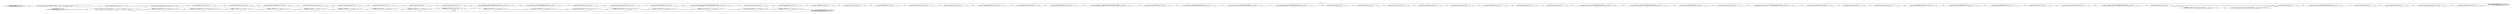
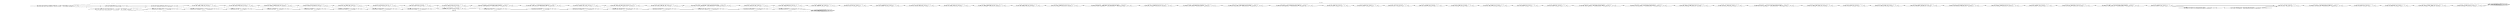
  digraph {
    fontname="Courier Prime"
    rankdir=LR
    node [fillcolor=white fontname="Courier Prime" shape=ellipse style=filled]
    edge [fontname="Courier Prime" style=bold]
    n1 [label="filters.put(\"pattern_replace\",requiresAnalysisSettings(null))@@@44@@@['1', '1', '0']"]
    n2 [label="filters.put(\"persian_normalization\",null)@@@45@@@['1', '1', '0']"]
    n3 [label="filters.put(\"porter_stem\",null)@@@46@@@['1', '1', '0']"]
    n4 [label="filters.put(\"delimited_payload_filter\",null)@@@17@@@['1', '1', '0']"]
    n5 [label="filters.put(\"delimited_payload\",null)@@@18@@@['1', '1', '0']"]
    n6 [label="tokenizers.put(\"uax_url_email\",null)@@@18@@@['0', '0', '1']"]
    n7 [label="filters.put(\"dictionary_decompounder\",requiresAnalysisSettings(null))@@@19@@@['1', '1', '0']"]
    n8 [label="tokenizers.put(\"whitespace\",null)@@@19@@@['0', '0', '1']"]
    n9 [label="filters.put(\"dutch_stem\",null)@@@20@@@['1', '1', '0']"]
    n10 [label="tokenizers.put(\"simple_pattern\",null)@@@4@@@['0', '0', '1']"]
    n11 [label="tokenizers.put(\"simple_pattern_split\",null)@@@5@@@['0', '0', '1']"]
    n12 [label="tokenizers.put(\"thai\",null)@@@6@@@['0', '0', '1']"]
    n13 [label="tokenizers.put(\"keyword\",null)@@@20@@@['0', '0', '1']"]
    n14 [fillcolor=lightgray label="return tokenizers@@@21@@@['0', '0', '1']"]
    n15 [label="tokenizers.put(\"PathHierarchy\",null)@@@16@@@['0', '0', '1']"]
    n16 [label="tokenizers.put(\"pattern\",null)@@@17@@@['0', '0', '1']"]
    n17 [label="filters.put(\"predicate_token_filter\",requiresAnalysisSettings(null))@@@47@@@['1', '1', '0']"]
    n18 [label="tokenizers.put(\"path_hierarchy\",null)@@@15@@@['0', '0', '1']"]
    n19 [label="filters.put(\"common_grams\",requiresAnalysisSettings(null))@@@14@@@['1', '1', '0']"]
    n20 [label="filters.put(\"condition\",requiresAnalysisSettings(null))@@@15@@@['1', '1', '0']"]
    n21 [label="filters.put(\"decimal_digit\",null)@@@16@@@['1', '1', '0']"]
    n22 [label="filters.put(\"multiplexer\",null)@@@40@@@['1', '1', '0']"]
    n23 [label="filters.put(\"ngram\",null)@@@41@@@['1', '1', '0']"]
    n24 [label="filters.put(\"nGram\",null)@@@42@@@['1', '1', '0']"]
    n25 [label="Map<String,AnalysisProvider<TokenFilterFactory>> filters = new TreeMap<>()@@@3@@@['1', '1', '0']"]
    n26 [fillcolor=lightgray label="return filters@@@66@@@['1', '1', '0']"]
    n27 [label="filters.put(\"apostrophe\",null)@@@4@@@['1', '1', '0']"]
    n28 [label="Map<String,AnalysisProvider<TokenizerFactory>> tokenizers = new TreeMap<>()@@@3@@@['0', '0', '1']"]
    n29 [label="filters.put(\"min_hash\",null)@@@39@@@['1', '1', '0']"]
    n30 [label="filters.put(\"german_stem\",null)@@@28@@@['1', '1', '0']"]
    n31 [label="filters.put(\"hindi_normalization\",null)@@@29@@@['1', '1', '0']"]
    n32 [label="filters.put(\"hyphenation_decompounder\",requiresAnalysisSettings(null))@@@30@@@['1', '1', '0']"]
    n33 [label="filters.put(\"scandinavian_folding\",null)@@@51@@@['1', '1', '0']"]
    n34 [label="filters.put(\"scandinavian_normalization\",null)@@@52@@@['1', '1', '0']"]
    n35 [label="filters.put(\"serbian_normalization\",null)@@@53@@@['1', '1', '0']"]
-   n36 [fillcolor=lightgray label="getTokenFilters['1', '0', '0']" shape=diamond]
    n37 [label="filters.put(\"arabic_normalization\",null)@@@5@@@['1', '1', '0']"]
    n38 [label="filters.put(\"arabic_stem\",null)@@@6@@@['1', '1', '0']"]
    n39 [label="filters.put(\"asciifolding\",null)@@@7@@@['1', '1', '0']"]
    n40 [label="filters.put(\"french_stem\",null)@@@26@@@['1', '1', '0']"]
    n41 [label="filters.put(\"german_normalization\",null)@@@27@@@['1', '1', '0']"]
    n42 [label="filters.put(\"brazilian_stem\",null)@@@9@@@['1', '1', '0']"]
    n43 [label="filters.put(\"cjk_bigram\",null)@@@10@@@['1', '1', '0']"]
    n44 [label="tokenizers.put(\"edgeNGram\",null)@@@9@@@['0', '0', '1']"]
    n45 [label="filters.put(\"cjk_width\",null)@@@11@@@['1', '1', '0']"]
    n46 [label="tokenizers.put(\"edge_ngram\",null)@@@10@@@['0', '0', '1']"]
    n47 [label="filters.put(\"snowball\",null)@@@54@@@['1', '1', '0']"]
    n48 [label="filters.put(\"sorani_normalization\",null)@@@55@@@['1', '1', '0']"]
    n49 [label="filters.put(\"stemmer_override\",requiresAnalysisSettings(null))@@@56@@@['1', '1', '0']"]
-   n50 [fillcolor=lightgray label="getTokenizers['0', '0', '1']" shape=diamond]
    n51 [label="filters.put(\"reverse\",null)@@@49@@@['1', '1', '0']"]
    n52 [label="filters.put(\"russian_stem\",null)@@@50@@@['1', '1', '0']"]
    n53 [label="filters.put(\"pattern_capture\",requiresAnalysisSettings(null))@@@43@@@['1', '1', '0']"]
    n54 [label="tokenizers.put(\"classic\",null)@@@12@@@['0', '0', '1']"]
    n55 [label="tokenizers.put(\"letter\",null)@@@13@@@['0', '0', '1']"]
    n56 [label="tokenizers.put(\"lowercase\",null)@@@14@@@['0', '0', '1']"]
    n57 [label="filters.put(\"length\",null)@@@36@@@['1', '1', '0']"]
    n58 [label="filters.put(\"limit\",null)@@@37@@@['1', '1', '0']"]
    n59 [label="filters.put(\"lowercase\",null)@@@38@@@['1', '1', '0']"]
    n60 [label="filters.put(\"edge_ngram\",null)@@@21@@@['1', '1', '0']"]
    n61 [label="filters.put(\"edgeNGram\",null)@@@22@@@['1', '1', '0']"]
    n62 [label="filters.put(\"stemmer\",null)@@@57@@@['1', '1', '0']"]
    n63 [label="tokenizers.put(\"nGram\",null)@@@7@@@['0', '0', '1']"]
    n64 [label="filters.put(\"bengali_normalization\",null)@@@8@@@['1', '1', '0']"]
    n65 [label="filters.put(\"word_delimiter\",null)@@@65@@@['1', '1', '0']"]
    n66 [label="tokenizers.put(\"ngram\",null)@@@8@@@['0', '0', '1']"]
    n67 [label="filters.put(\"uppercase\",null)@@@63@@@['1', '1', '0']"]
    n68 [label="filters.put(\"word_delimiter_graph\",null)@@@64@@@['1', '1', '0']"]
    n69 [label="filters.put(\"elision\",null)@@@23@@@['1', '1', '0']"]
    n70 [label="filters.put(\"fingerprint\",null)@@@24@@@['1', '1', '0']"]
    n71 [label="filters.put(\"classic\",null)@@@12@@@['1', '1', '0']"]
    n72 [label="filters.put(\"czech_stem\",null)@@@13@@@['1', '1', '0']"]
    n73 [label="filters.put(\"remove_duplicates\",null)@@@48@@@['1', '1', '0']"]
    n74 [label="filters.put(\"flatten_graph\",null)@@@25@@@['1', '1', '0']"]
    n75 [label="filters.put(\"trim\",null)@@@60@@@['1', '1', '0']"]
    n76 [label="filters.put(\"synonym\",requiresAnalysisSettings(null))@@@58@@@['0', '1', '0']"]
    n77 [label="filters.put(\"truncate\",requiresAnalysisSettings(null))@@@61@@@['1', '1', '0']"]
    n78 [label="filters.put(\"synonym_graph\",requiresAnalysisSettings(null))@@@59@@@['0', '1', '0']"]
    n79 [label="filters.put(\"keep\",requiresAnalysisSettings(null))@@@32@@@['1', '1', '0']"]
    n80 [label="filters.put(\"keep_types\",requiresAnalysisSettings(null))@@@33@@@['1', '1', '0']"]
    n81 [label="filters.put(\"keyword_marker\",requiresAnalysisSettings(null))@@@34@@@['1', '1', '0']"]
    n82 [label="tokenizers.put(\"char_group\",null)@@@11@@@['0', '0', '1']"]
    n83 [label="filters.put(\"unique\",null)@@@62@@@['1', '1', '0']"]
    n84 [label="filters.put(\"indic_normalization\",null)@@@31@@@['1', '1', '0']"]
    n85 [label="filters.put(\"kstem\",null)@@@35@@@['1', '1', '0']"]
    n1 -> n2
    n2 -> n3
    n3 -> n17
    n4 -> n5
    n5 -> n6 [label=0 style=dashed]
    n5 -> n7
    n6 -> n8
    n7 -> n9
    n8 -> n13
    n9 -> n13 [label=0 style=dashed]
    n9 -> n60
    n10 -> n11
    n11 -> n12
    n12 -> n63
    n13 -> n14
    n15 -> n16
    n16 -> n6
    n17 -> n73
    n18 -> n15
    n19 -> n20
    n20 -> n21
    n21 -> n4
    n21 -> n15 [label=0 style=dashed]
    n22 -> n23
    n23 -> n24
    n24 -> n53
    n25 -> n26 [label=filters style=solid]
    n25 -> n27
    n25 -> n28 [label=0 style=dashed]
    n27 -> n10 [label=0 style=dashed]
    n27 -> n37
    n28 -> n10
    n28 -> n14 [label=tokenizers style=solid]
    n29 -> n22
    n30 -> n31
    n31 -> n32
    n32 -> n84
    n33 -> n34
    n34 -> n35
    n35 -> n47
-   n36 -> n25
    n37 -> n11 [label=0 style=dashed]
    n37 -> n38
    n38 -> n12 [label=0 style=dashed]
    n38 -> n39
    n39 -> n63 [label=0 style=dashed]
    n39 -> n64
    n40 -> n41
    n41 -> n30
    n42 -> n43
    n42 -> n44 [label=0 style=dashed]
    n43 -> n45
    n43 -> n46 [label=0 style=dashed]
    n44 -> n46
    n45 -> n71
    n45 -> n82 [label=0 style=dashed]
    n46 -> n82
    n47 -> n48
    n48 -> n49
    n49 -> n62
-   n50 -> n28
    n51 -> n52
    n52 -> n33
    n53 -> n1
    n54 -> n55
    n55 -> n56
    n56 -> n18
    n57 -> n58
    n58 -> n59
    n59 -> n29
    n60 -> n61
    n61 -> n69
    n62 -> n75
    n62 -> n76
    n63 -> n66
    n64 -> n42
    n64 -> n66 [label=0 style=dashed]
    n65 -> n26
    n66 -> n44
    n67 -> n68
    n68 -> n65
    n69 -> n70
    n70 -> n74
    n71 -> n54 [label=0 style=dashed]
    n71 -> n72
    n72 -> n19
    n72 -> n55 [label=0 style=dashed]
    n73 -> n51
    n74 -> n40
    n75 -> n77
    n76 -> n78
    n77 -> n83
    n78 -> n75
    n79 -> n80
    n80 -> n81
    n81 -> n85
    n82 -> n54
    n83 -> n67
    n84 -> n79
    n85 -> n57
  }
